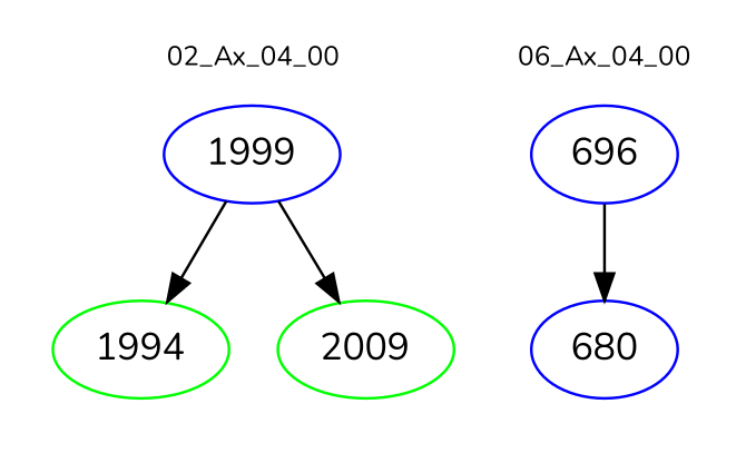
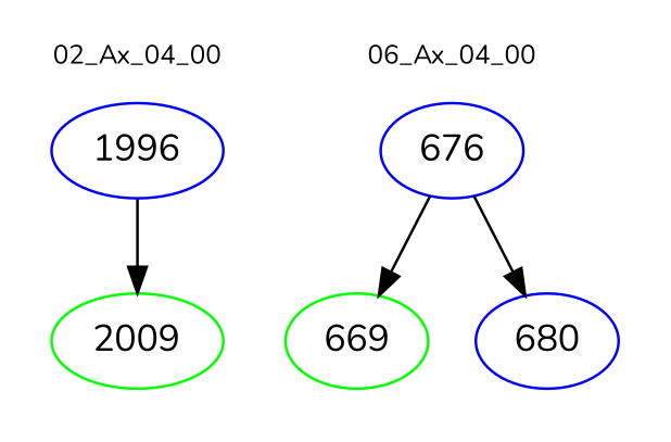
  digraph {
    fontname=Nunito
    node [color=blue fontname=Nunito]
    edge [color=black fontname=Nunito]
-   n1 [label=1999]
-   n2 [color=green label=1994]
+   n1 [label=1996]
    n3 [color=green label=2009]
-   n4 [label=696]
+   n4 [label=676]
+   n5 [color=green label=669]
    n6 [label=680]
    subgraph cluster_1 {
      color=white
      fontsize=10
      label="02_Ax_04_00"
      n1
-     n2
      n3
    }
    subgraph cluster_2 {
      color=white
      fontsize=10
      label="06_Ax_04_00"
      n4
+     n5
      n6
    }
-   n1 -> n2
    n1 -> n3
+   n4 -> n5
    n4 -> n6
  }
